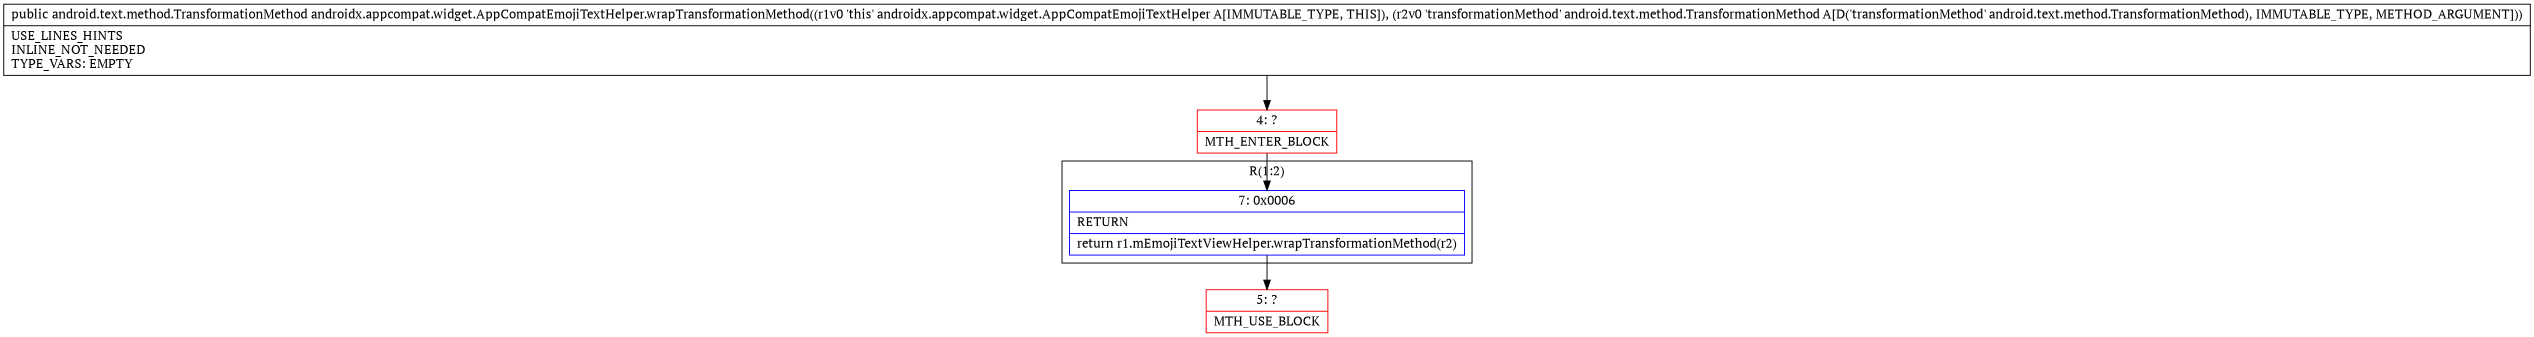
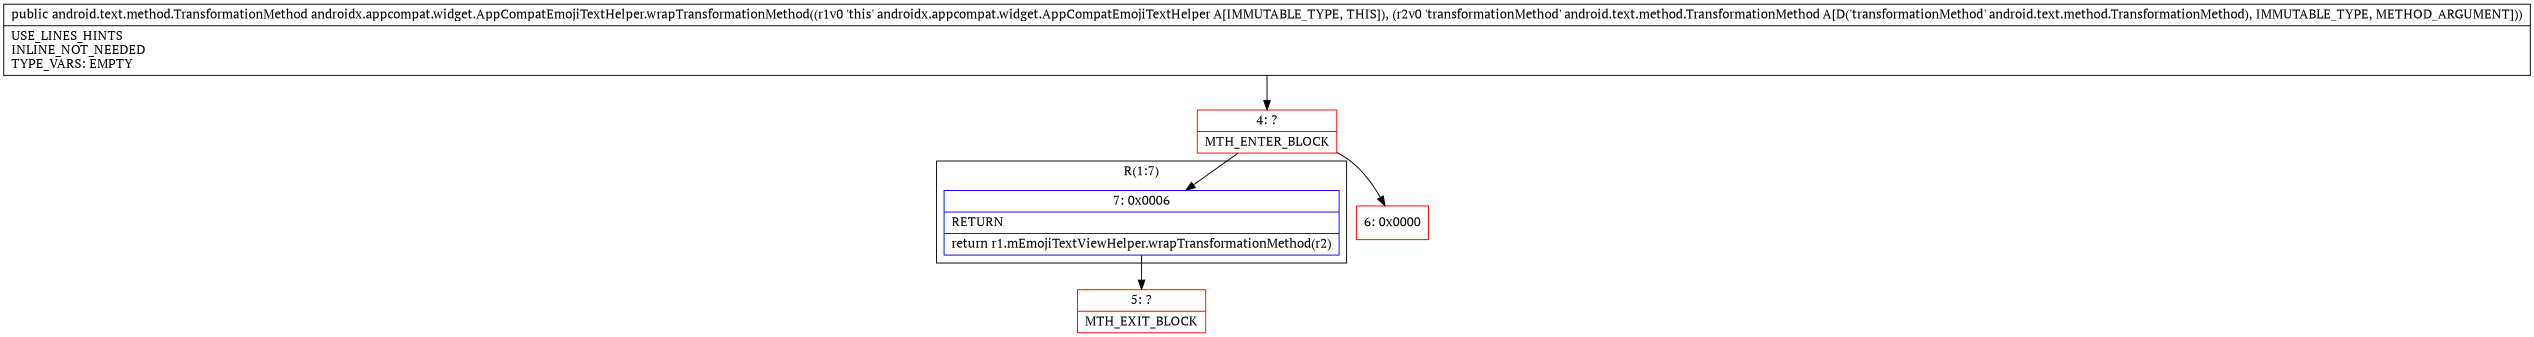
  digraph {
    fontname="PT Serif"
    node [color=red fontname="PT Serif" shape=record]
    edge [fontname="PT Serif"]
    n1 [color=blue label="{7\:\ 0x0006|RETURN\l|return r1.mEmojiTextViewHelper.wrapTransformationMethod(r2)\l}"]
-   n2 [label="{5\:\ ?|MTH_USE_BLOCK\l}"]
+   n2 [label="{5\:\ ?|MTH_EXIT_BLOCK\l}"]
    n3 [label="{4\:\ ?|MTH_ENTER_BLOCK\l}"]
+   n4 [label="{6\:\ 0x0000}"]
    n5 [label="{public android.text.method.TransformationMethod androidx.appcompat.widget.AppCompatEmojiTextHelper.wrapTransformationMethod((r1v0 'this' androidx.appcompat.widget.AppCompatEmojiTextHelper A[IMMUTABLE_TYPE, THIS]), (r2v0 'transformationMethod' android.text.method.TransformationMethod A[D('transformationMethod' android.text.method.TransformationMethod), IMMUTABLE_TYPE, METHOD_ARGUMENT]))  | USE_LINES_HINTS\lINLINE_NOT_NEEDED\lTYPE_VARS: EMPTY\l}" color=""]
    subgraph cluster_1 {
-     label="R(1:2)"
+     label="R(1:7)"
      n1
    }
    n1 -> n2
    n3 -> n1
+   n3 -> n4
    n5 -> n3
  }
